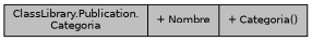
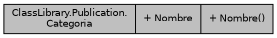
  digraph {
    rankdir=LR
-   n1 [color=black fillcolor=grey75 fontcolor=black fontname=Helvetica fontsize=10 height=0.2 label="{ClassLibrary.Publication.\lCategoria\n|+ Nombre\l|+ Categoria()\l}" shape=record style=filled width=0.4]
+   n1 [color=black fillcolor=grey75 fontcolor=black fontname=Helvetica fontsize=10 height=0.2 label="{ClassLibrary.Publication.\lCategoria\n|+ Nombre\l|+ Nombre()\l}" shape=record style=filled width=0.4]
  }
